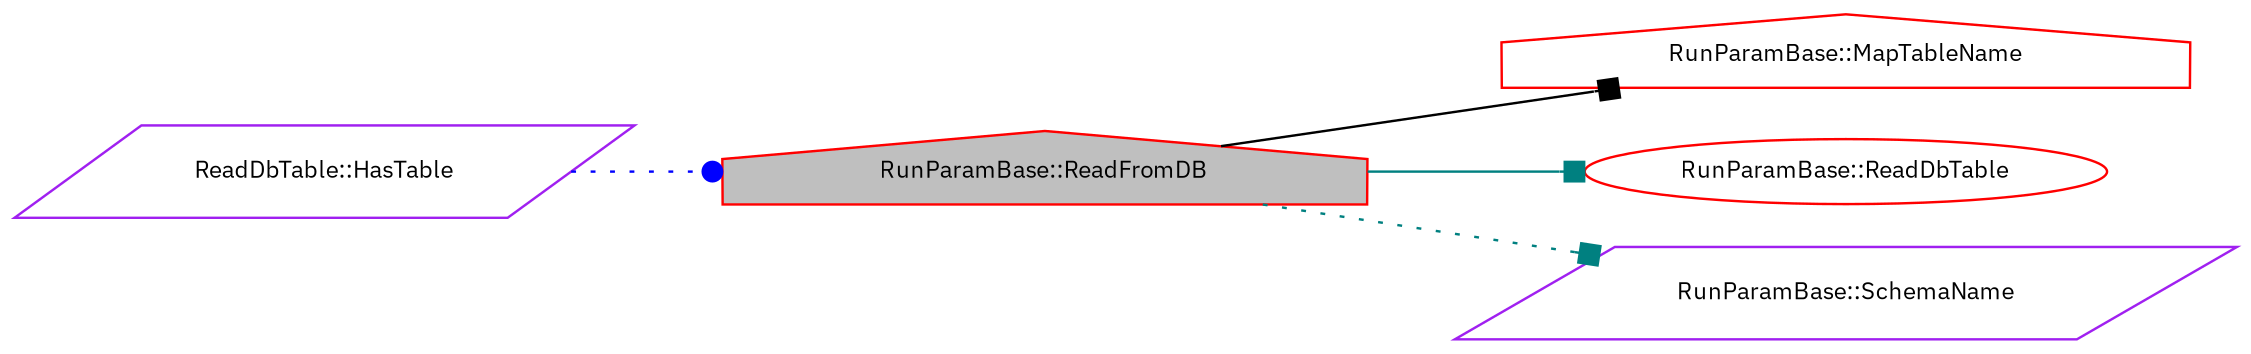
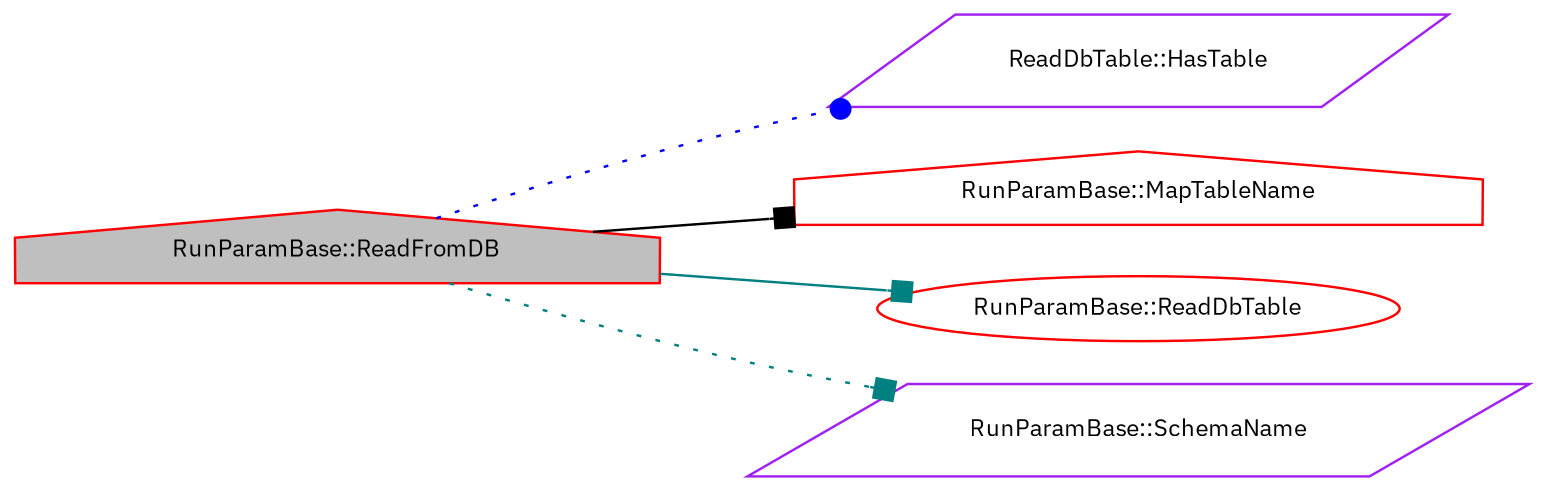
  digraph {
    fontname="IBM Plex Sans"
    rankdir=LR
    node [color=red fontname="IBM Plex Sans" fontsize=10 shape=house]
    edge [arrowhead=box color=teal fontname="IBM Plex Sans" fontsize=10 labelfontname=FreeSans labelfontsize=10 style=dotted]
    n1 [fillcolor=grey75 fontcolor=black height=0.2 label="RunParamBase::ReadFromDB" style=filled width=0.4]
    n2 [color=purple height=0.2 label="ReadDbTable::HasTable" shape=parallelogram width=0.4]
    n3 [height=0.2 label="RunParamBase::MapTableName" width=0.4]
    n4 [height=0.2 label="RunParamBase::ReadDbTable" shape=ellipse width=0.4]
    n5 [color=purple height=0.2 label="RunParamBase::SchemaName" shape=parallelogram width=0.4]
-   n2 -> n1 [arrowhead=dot color=blue]
+   n1 -> n2 [arrowhead=dot color=blue]
    n1 -> n3 [color=black style=solid]
    n1 -> n4 [style=solid]
    n1 -> n5
  }
